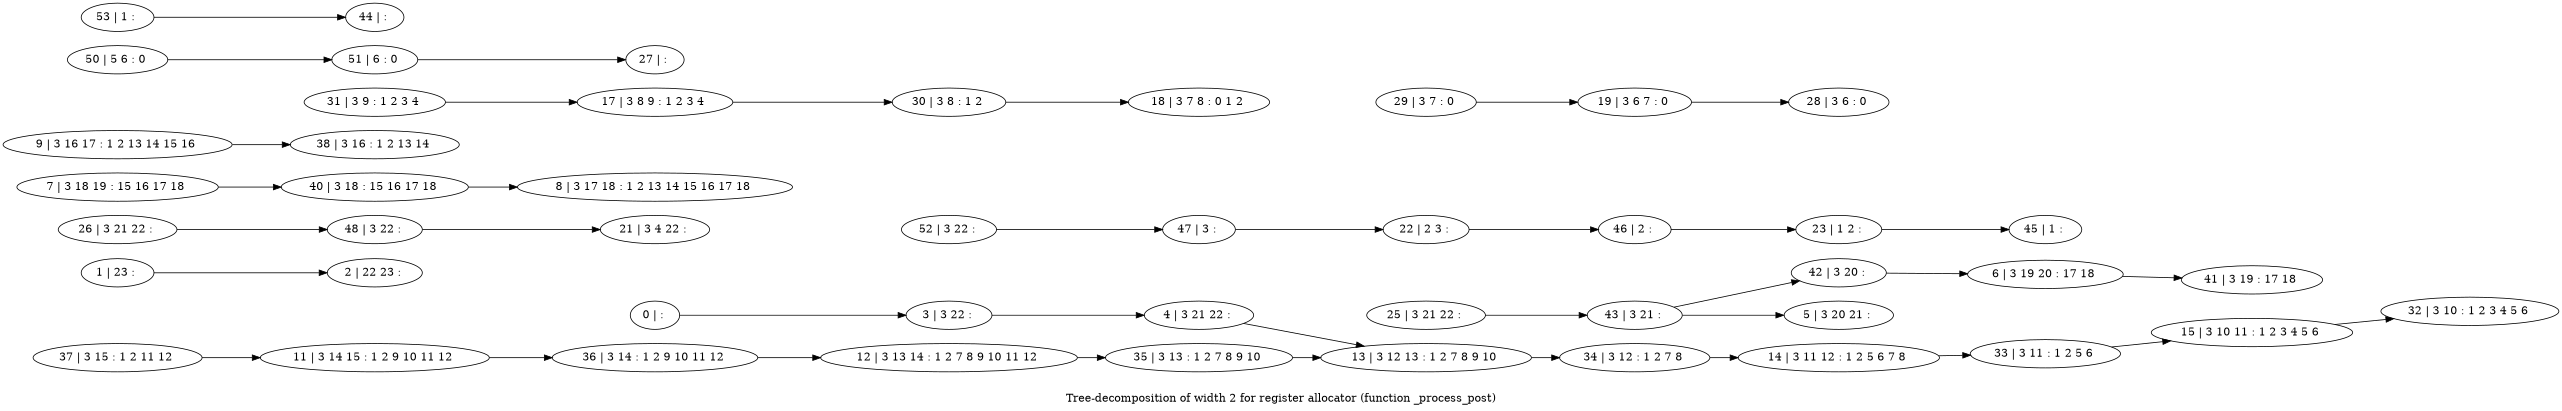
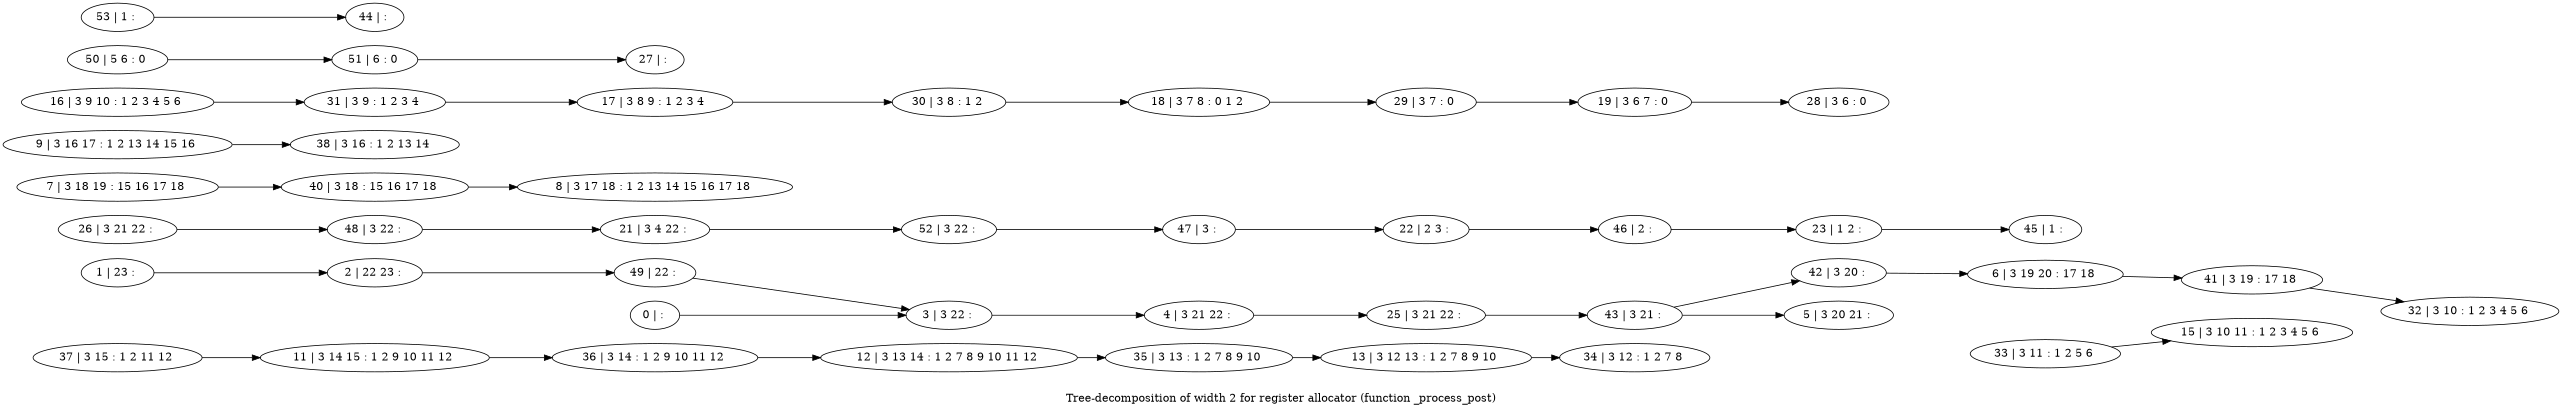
  digraph {
    label="Tree-decomposition of width 2 for register allocator (function _process_post)"
    rankdir=LR
    n1 [label="0 | : "]
    n2 [label="3 | 3 22 : "]
    n3 [label="1 | 23 : "]
    n4 [label="2 | 22 23 : "]
+   n5 [label="49 | 22 : "]
    n6 [label="4 | 3 21 22 : "]
    n7 [label="25 | 3 21 22 : "]
    n8 [label="43 | 3 21 : "]
    n9 [label="26 | 3 21 22 : "]
    n10 [label="48 | 3 22 : "]
    n11 [label="5 | 3 20 21 : "]
    n12 [label="42 | 3 20 : "]
    n13 [label="6 | 3 19 20 : 17 18 "]
    n14 [label="41 | 3 19 : 17 18 "]
    n15 [label="7 | 3 18 19 : 15 16 17 18 "]
    n16 [label="40 | 3 18 : 15 16 17 18 "]
    n17 [label="8 | 3 17 18 : 1 2 13 14 15 16 17 18 "]
    n18 [label="9 | 3 16 17 : 1 2 13 14 15 16 "]
    n19 [label="38 | 3 16 : 1 2 13 14 "]
    n20 [label="37 | 3 15 : 1 2 11 12 "]
    n21 [label="11 | 3 14 15 : 1 2 9 10 11 12 "]
    n22 [label="36 | 3 14 : 1 2 9 10 11 12 "]
    n23 [label="12 | 3 13 14 : 1 2 7 8 9 10 11 12 "]
    n24 [label="35 | 3 13 : 1 2 7 8 9 10 "]
    n25 [label="13 | 3 12 13 : 1 2 7 8 9 10 "]
    n26 [label="34 | 3 12 : 1 2 7 8 "]
-   n27 [label="14 | 3 11 12 : 1 2 5 6 7 8 "]
    n28 [label="33 | 3 11 : 1 2 5 6 "]
    n29 [label="15 | 3 10 11 : 1 2 3 4 5 6 "]
    n30 [label="32 | 3 10 : 1 2 3 4 5 6 "]
+   n31 [label="16 | 3 9 10 : 1 2 3 4 5 6 "]
    n32 [label="31 | 3 9 : 1 2 3 4 "]
    n33 [label="17 | 3 8 9 : 1 2 3 4 "]
    n34 [label="30 | 3 8 : 1 2 "]
    n35 [label="18 | 3 7 8 : 0 1 2 "]
    n36 [label="29 | 3 7 : 0 "]
    n37 [label="19 | 3 6 7 : 0 "]
    n38 [label="28 | 3 6 : 0 "]
    n39 [label="50 | 5 6 : 0 "]
    n40 [label="51 | 6 : 0 "]
    n41 [label="21 | 3 4 22 : "]
    n42 [label="52 | 3 22 : "]
    n43 [label="47 | 3 : "]
    n44 [label="22 | 2 3 : "]
    n45 [label="46 | 2 : "]
    n46 [label="23 | 1 2 : "]
    n47 [label="45 | 1 : "]
    n48 [label="53 | 1 : "]
    n49 [label="44 | : "]
    n50 [label="27 | : "]
    n1 -> n2
    n2 -> n6
    n3 -> n4
-   n6 -> n25
+   n4 -> n5
+   n5 -> n2
+   n6 -> n7
    n7 -> n8
    n8 -> n11
    n8 -> n12
    n9 -> n10
    n10 -> n41
    n12 -> n13
    n13 -> n14
    n15 -> n16
    n16 -> n17
    n18 -> n19
    n20 -> n21
    n21 -> n22
    n22 -> n23
    n23 -> n24
    n24 -> n25
    n25 -> n26
-   n26 -> n27
-   n27 -> n28
    n28 -> n29
-   n29 -> n30
+   n14 -> n30
+   n31 -> n32
    n32 -> n33
    n33 -> n34
    n34 -> n35
+   n35 -> n36
    n36 -> n37
    n37 -> n38
    n39 -> n40
    n40 -> n50
+   n41 -> n42
    n42 -> n43
    n43 -> n44
    n44 -> n45
    n45 -> n46
    n46 -> n47
    n48 -> n49
  }
